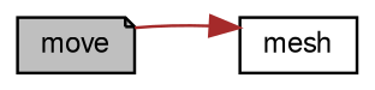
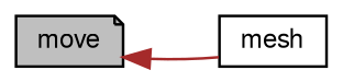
  digraph {
    rankdir=LR
    node [color=black fontname=FreeSans fontsize=10]
    n1 [fillcolor=grey75 fontcolor=black height=0.2 label=move shape=note style=filled width=0.4]
    n2 [height=0.2 label=mesh shape=box width=0.4]
-   n2 -> n1 [color=brown dir=back fontname=FreeSans fontsize=10 labelfontname=FreeSans labelfontsize=10 style=solid]
+   n1 -> n2 [color=brown dir=back fontname=FreeSans fontsize=10 labelfontname=FreeSans labelfontsize=10 style=solid]
  }
